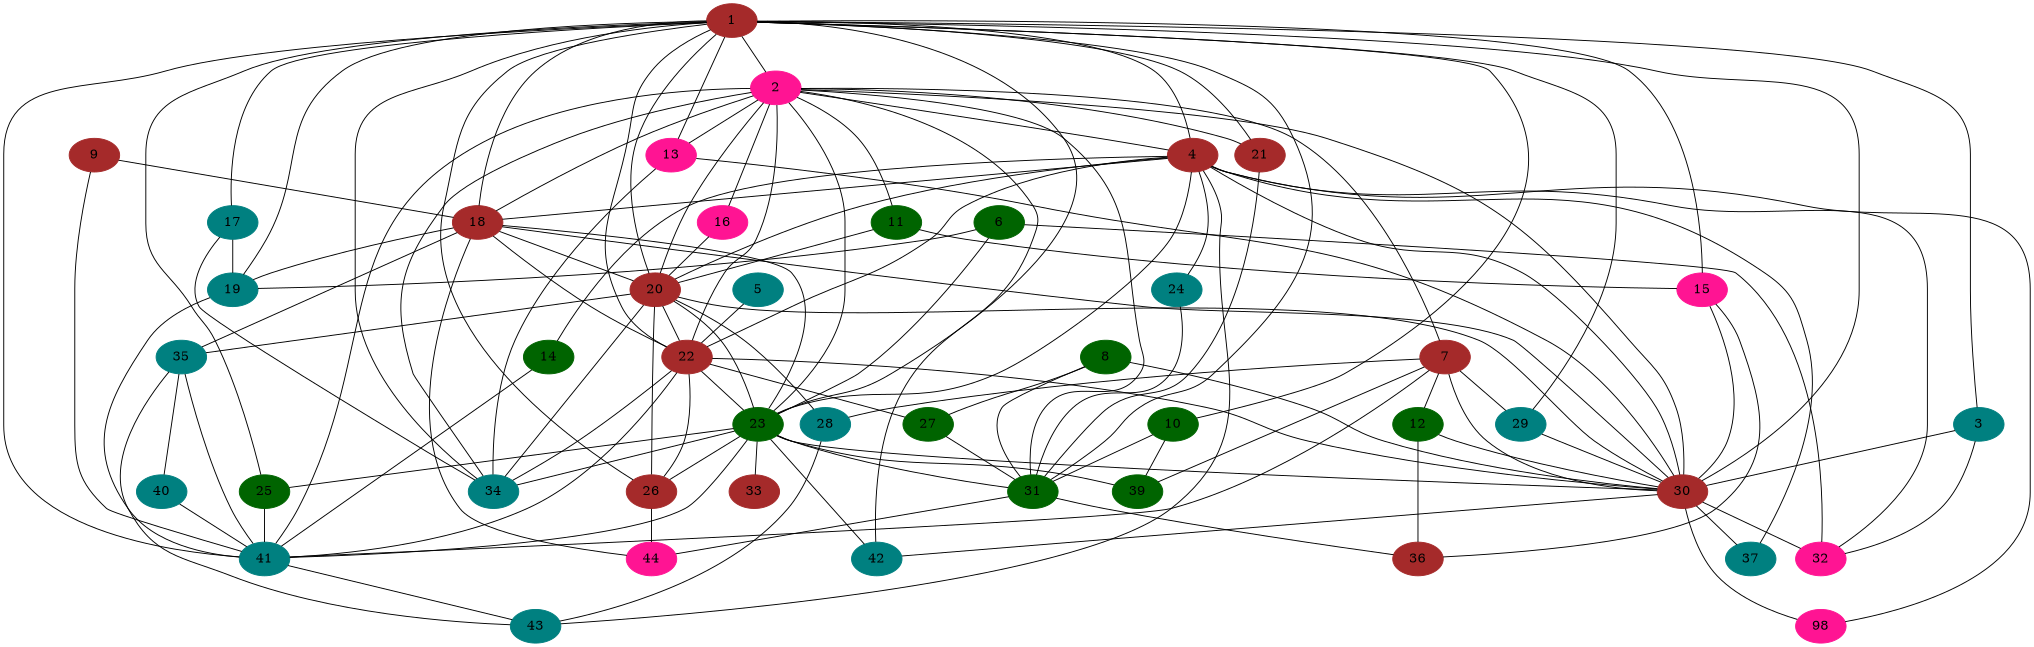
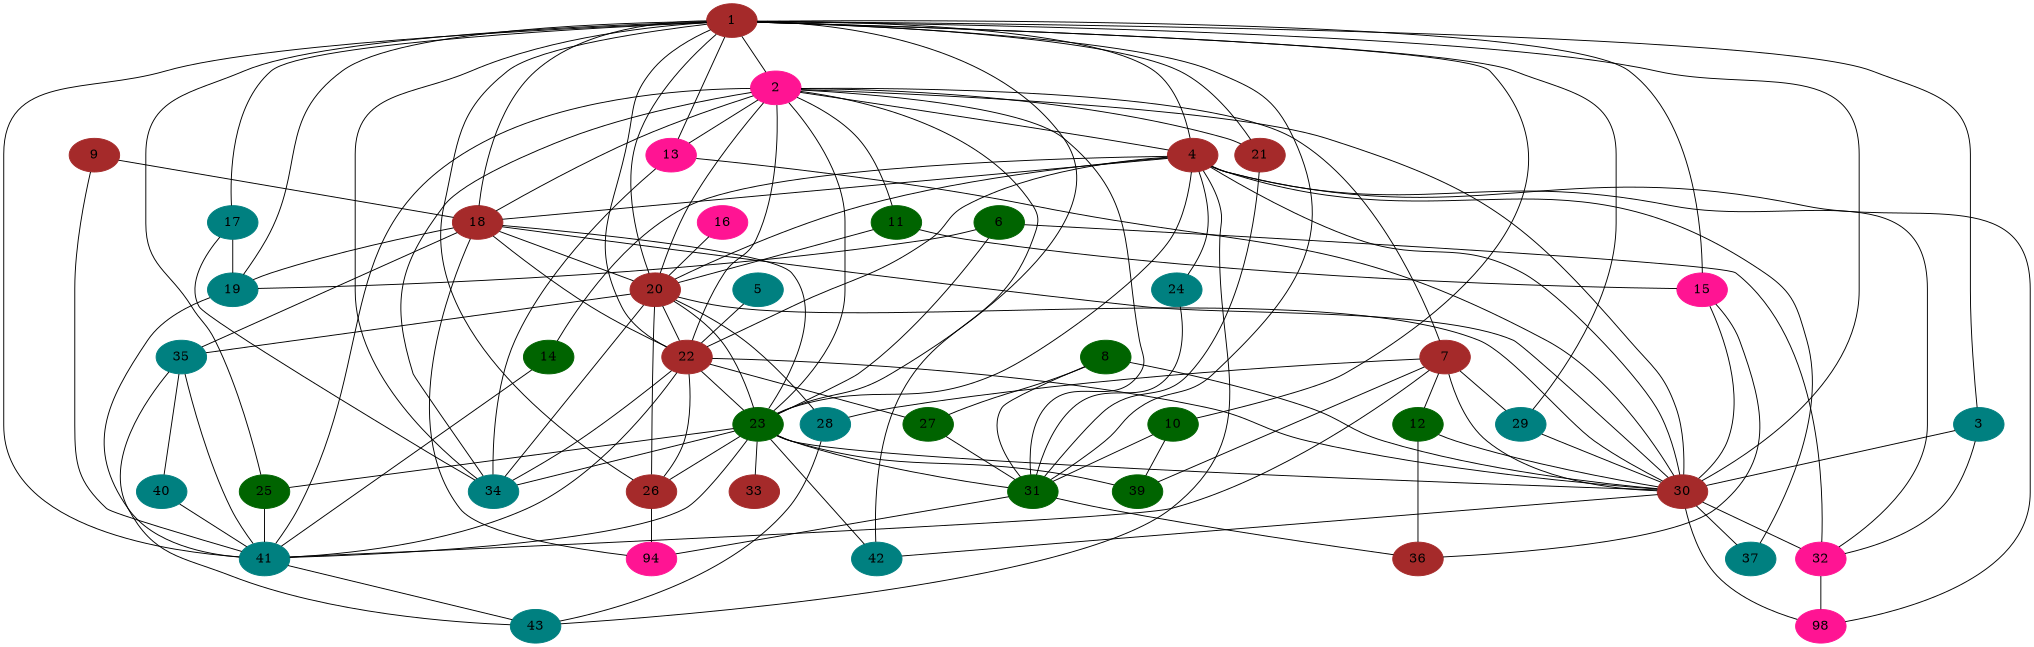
  graph {
    node [color=teal style=filled]
    edge [weight=1.0]
    1 [color=brown]
    2 [color=deeppink]
    3
    4 [color=brown]
    10 [color=darkgreen]
    13 [color=deeppink]
    15 [color=deeppink]
    17
    18 [color=brown]
    19
    20 [color=brown]
    21 [color=brown]
    22 [color=brown]
    23 [color=darkgreen]
    25 [color=darkgreen]
    26 [color=brown]
    29
    30 [color=brown]
    31 [color=darkgreen]
    34
    41
    7 [color=brown]
    11 [color=darkgreen]
    16 [color=deeppink]
    42
    32 [color=deeppink]
    14 [color=darkgreen]
    24
    37
    n30 [color=deeppink label=98]
    43
    39 [color=darkgreen]
    36 [color=brown]
    35
-   44 [color=deeppink]
+   44 [color=deeppink label=94]
    28
    27 [color=darkgreen]
    33 [color=brown]
    12 [color=darkgreen]
    5
    6 [color=darkgreen]
    8 [color=darkgreen]
    9 [color=brown]
    40
    1 -- 2 [weight=4.0]
    1 -- 3
    1 -- 4 [weight=2.0]
    1 -- 10
    1 -- 13
    1 -- 15
    1 -- 17
    1 -- 18 [weight=2.0]
    1 -- 19 [weight=2.0]
    1 -- 20 [weight=3.0]
    1 -- 21
    1 -- 22 [weight=2.0]
    1 -- 23 [weight=2.0]
    1 -- 25
    1 -- 26 [weight=2.0]
    1 -- 29
    1 -- 30 [weight=3.0]
    1 -- 31
    1 -- 34
    1 -- 41 [weight=2.0]
    2 -- 4 [weight=2.0]
    2 -- 13
    2 -- 18 [weight=2.0]
    2 -- 20 [weight=3.0]
    2 -- 21
    2 -- 22 [weight=2.0]
    2 -- 23 [weight=2.0]
    2 -- 30 [weight=2.0]
    2 -- 31
    2 -- 34
    2 -- 41
    2 -- 7
    2 -- 11
-   2 -- 16
    2 -- 42
    3 -- 30
    3 -- 32
    4 -- 18
    4 -- 20 [weight=3.0]
    4 -- 22
    4 -- 23 [weight=2.0]
    4 -- 30
    4 -- 32
    4 -- 14
    4 -- 24
    4 -- 37
    4 -- n30
    4 -- 43
    10 -- 31
    10 -- 39
    13 -- 30
    13 -- 34
    15 -- 30
    15 -- 36
    17 -- 19
    17 -- 34
    18 -- 19
    18 -- 20
    18 -- 22
    18 -- 23
    18 -- 30
    18 -- 35
    18 -- 44
    19 -- 41
    20 -- 22
    20 -- 23
    20 -- 26
    20 -- 30
    20 -- 34
    20 -- 35 [weight=2.0]
    20 -- 28
    21 -- 31
    22 -- 23
    22 -- 26
    22 -- 30
    22 -- 34
    22 -- 41
    22 -- 27
    23 -- 25
    23 -- 26
    23 -- 30
    23 -- 31
    23 -- 34
    23 -- 41
    23 -- 42
    23 -- 39
    23 -- 33
    25 -- 41
    26 -- 44
    29 -- 30
    30 -- 42
    30 -- 32 [weight=2.0]
    30 -- 37
    30 -- n30
    31 -- 36
    31 -- 44
    41 -- 43
    7 -- 29
    7 -- 30
    7 -- 41
    7 -- 39
    7 -- 28
    7 -- 12
    11 -- 15
    11 -- 20
    16 -- 20 [weight=2.0]
+   32 -- n30
    14 -- 41
    24 -- 31
    35 -- 41
    35 -- 43
    35 -- 40
    28 -- 43
    27 -- 31
    12 -- 30
    12 -- 36
    5 -- 22
    6 -- 19
    6 -- 23
    6 -- 32
    8 -- 30
    8 -- 31
    8 -- 27
    9 -- 18 [weight=2.0]
    9 -- 41
    40 -- 41
  }
